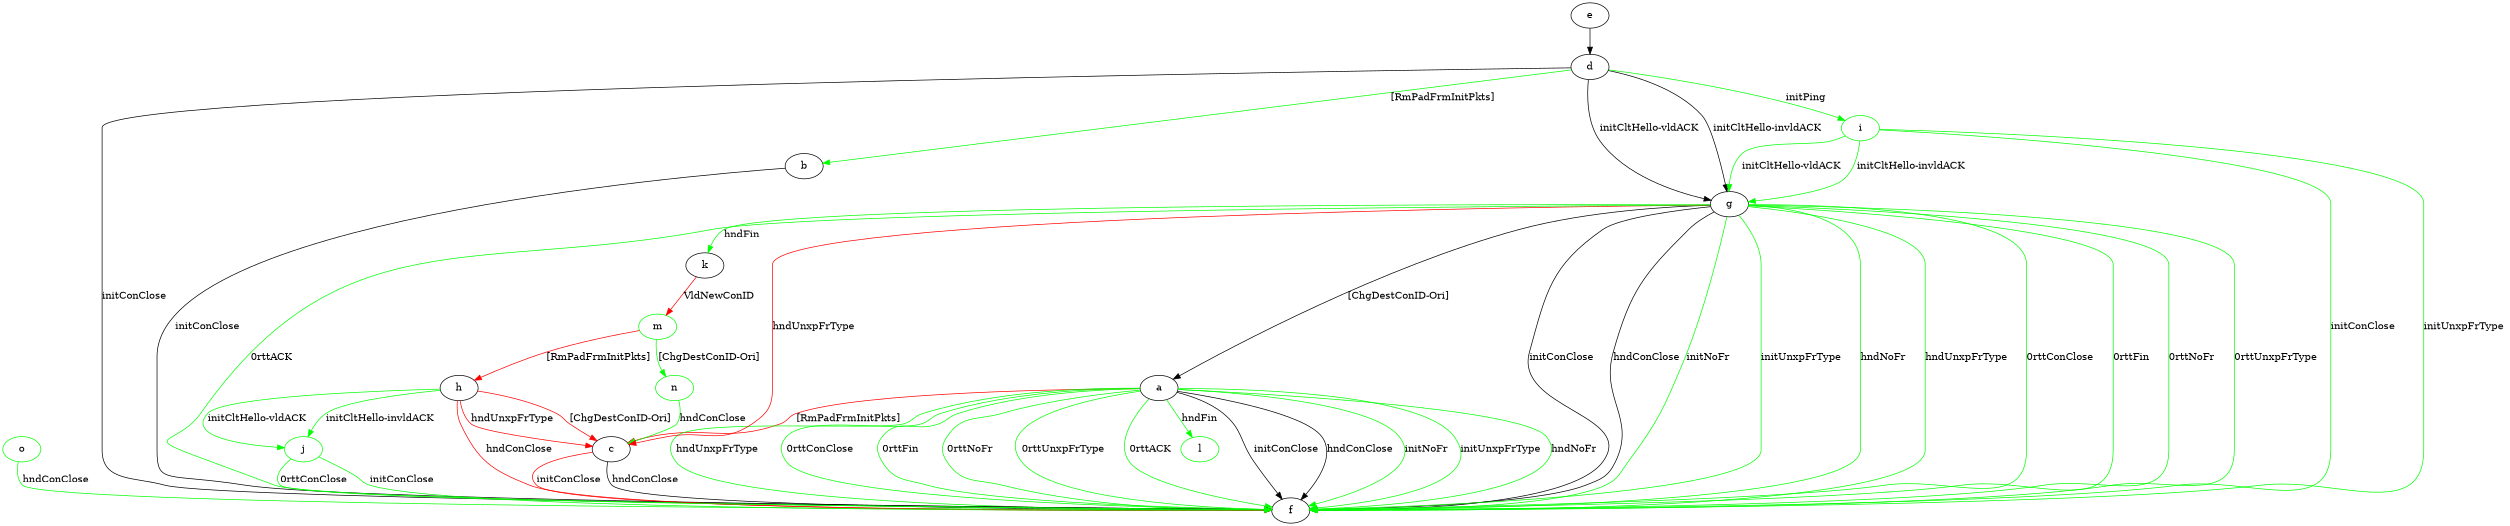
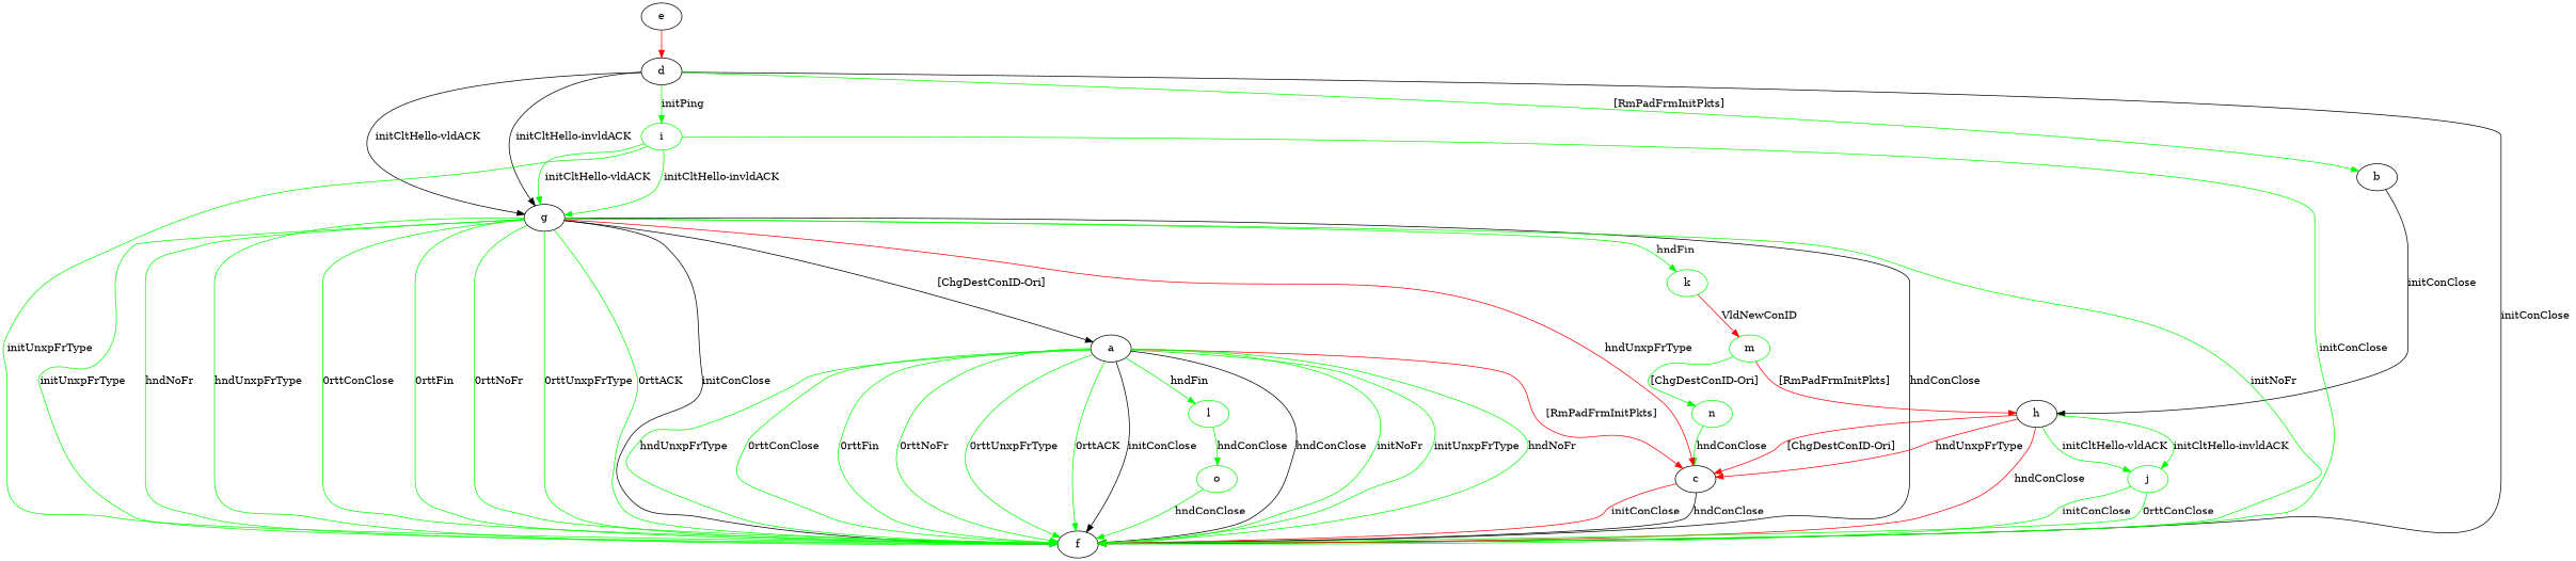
  digraph {
    edge [color=green]
    a
    c
    f
    l [color=green]
    o [color=green]
    n [color=green]
    b
    d
    g
    i [color=green]
-   k [color=black]
+   k [color=green]
    h
    j [color=green]
    m [color=green]
    e
    a -> c [color=red label="[RmPadFrmInitPkts] "]
    a -> f [label="initConClose " color=""]
    a -> f [label="hndConClose " color=""]
    a -> f [label="initNoFr "]
    a -> f [label="initUnxpFrType "]
    a -> f [label="hndNoFr "]
    a -> f [label="hndUnxpFrType "]
    a -> f [label="0rttConClose "]
    a -> f [label="0rttFin "]
    a -> f [label="0rttNoFr "]
    a -> f [label="0rttUnxpFrType "]
    a -> f [label="0rttACK "]
    a -> l [label="hndFin "]
    c -> f [label="hndConClose " color=""]
    c -> f [color=red label="initConClose "]
+   l -> o [label="hndConClose "]
    o -> f [label="hndConClose "]
    n -> c [label="hndConClose "]
-   b -> f [label="initConClose " color=""]
+   b -> h [label="initConClose " color=""]
    d -> f [label="initConClose " color=""]
    d -> b [label="[RmPadFrmInitPkts] "]
    d -> g [label="initCltHello-vldACK " color=""]
    d -> g [label="initCltHello-invldACK " color=""]
    d -> i [label="initPing "]
    g -> a [label="[ChgDestConID-Ori] " color=""]
    g -> c [color=red label="hndUnxpFrType "]
    g -> f [label="initConClose " color=""]
    g -> f [label="hndConClose " color=""]
    g -> f [label="initNoFr "]
    g -> f [label="initUnxpFrType "]
    g -> f [label="hndNoFr "]
    g -> f [label="hndUnxpFrType "]
    g -> f [label="0rttConClose "]
    g -> f [label="0rttFin "]
    g -> f [label="0rttNoFr "]
    g -> f [label="0rttUnxpFrType "]
    g -> f [label="0rttACK "]
    g -> k [label="hndFin "]
    i -> f [label="initConClose "]
    i -> f [label="initUnxpFrType "]
    i -> g [label="initCltHello-vldACK "]
    i -> g [label="initCltHello-invldACK "]
    k -> m [color=red label="VldNewConID "]
    h -> c [color=red label="hndUnxpFrType "]
    h -> c [color=red label="[ChgDestConID-Ori] "]
    h -> f [color=red label="hndConClose "]
    h -> j [label="initCltHello-vldACK "]
    h -> j [label="initCltHello-invldACK "]
    j -> f [label="initConClose "]
    j -> f [label="0rttConClose "]
    m -> n [label="[ChgDestConID-Ori] "]
    m -> h [color=red label="[RmPadFrmInitPkts] "]
-   e -> d [color=""]
+   e -> d [color=red]
  }
